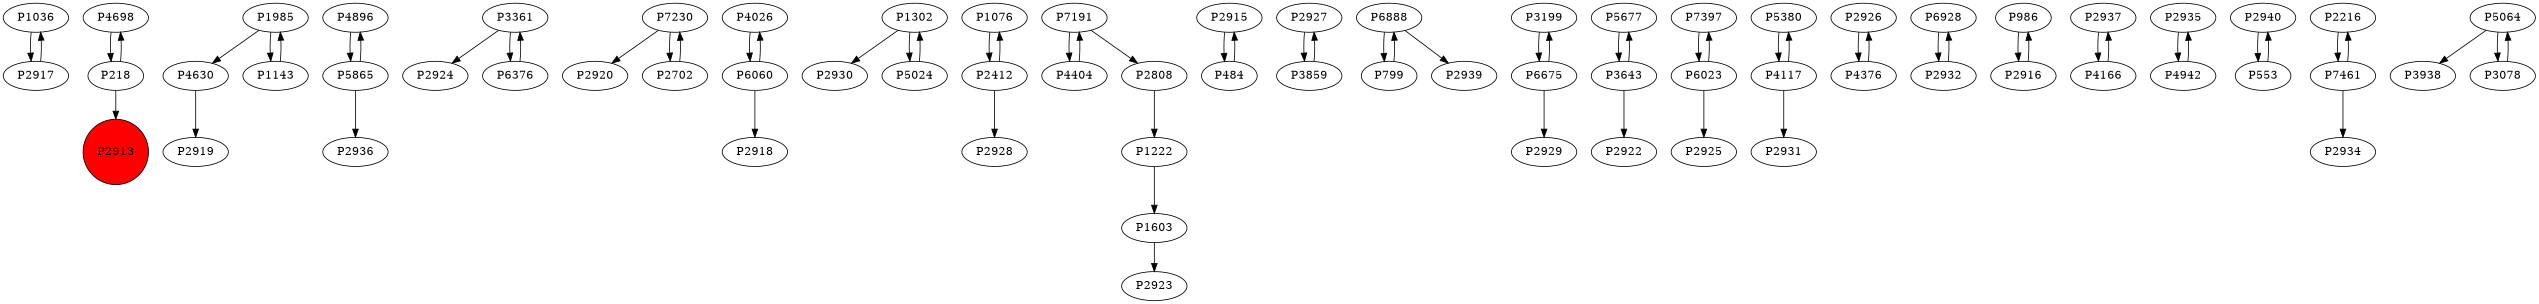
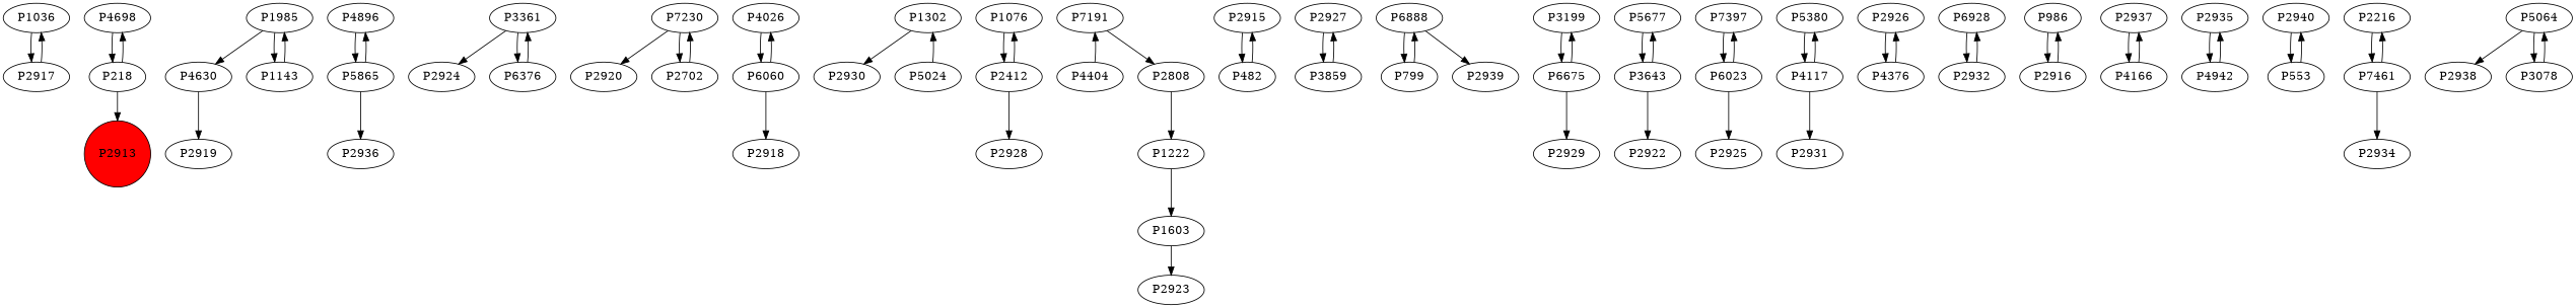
  digraph {
    P1036
    P2917
    n3 [label=P4698]
    P218
    P2913 [fillcolor=red shape=circle style=filled]
    P1985
    P4630
    P1143
    P2919
    P4896
    P5865
    P2936
    P3361
    P2924
    P6376
    P7230
    P2920
    P2702
    P4026
    P6060
    P2918
    P1302
    P2930
    P5024
    P1076
    P2412
    P2928
    P7191
    P4404
    P2808
    P1222
    P1603
    P2923
    P2915
-   P482 [label=P484]
+   P482
    P2927
    P3859
    P6888
    P799
    P2939
    P3199
    P6675
    P2929
    P5677
    P3643
    P2922
    P7397
    P6023
    P2925
    P5380
    P4117
    P2931
    P2926
    P4376
    P6928
    P2932
    P986
    P2916
    P2937
    P4166
    P2935
    P4942
    P2940
    P553
    P2216
    P7461
    P2934
    P5064
-   P2938 [label=P3938]
+   P2938
    P3078
    P1036 -> P2917
    P2917 -> P1036
    n3 -> P218
    P218 -> n3
    P218 -> P2913
    P1985 -> P4630
    P1985 -> P1143
    P4630 -> P2919
    P1143 -> P1985
    P4896 -> P5865
    P5865 -> P4896
    P5865 -> P2936
    P3361 -> P2924
    P3361 -> P6376
    P6376 -> P3361
    P7230 -> P2920
    P7230 -> P2702
    P2702 -> P7230
    P4026 -> P6060
    P6060 -> P4026
    P6060 -> P2918
    P1302 -> P2930
-   P1302 -> P5024
    P5024 -> P1302
    P1076 -> P2412
    P2412 -> P1076
    P2412 -> P2928
-   P7191 -> P4404
    P7191 -> P2808
    P4404 -> P7191
    P2808 -> P1222
    P1222 -> P1603
    P1603 -> P2923
    P2915 -> P482
    P482 -> P2915
    P2927 -> P3859
    P3859 -> P2927
    P6888 -> P799
    P6888 -> P2939
    P799 -> P6888
    P3199 -> P6675
    P6675 -> P3199
    P6675 -> P2929
    P5677 -> P3643
    P3643 -> P5677
    P3643 -> P2922
    P7397 -> P6023
    P6023 -> P7397
    P6023 -> P2925
    P5380 -> P4117
    P4117 -> P5380
    P4117 -> P2931
    P2926 -> P4376
    P4376 -> P2926
    P6928 -> P2932
    P2932 -> P6928
    P986 -> P2916
    P2916 -> P986
    P2937 -> P4166
    P4166 -> P2937
    P2935 -> P4942
    P4942 -> P2935
    P2940 -> P553
    P553 -> P2940
    P2216 -> P7461
    P7461 -> P2216
    P7461 -> P2934
    P5064 -> P2938
    P5064 -> P3078
    P3078 -> P5064
  }
